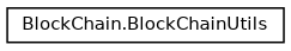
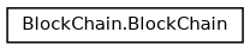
  digraph {
    rankdir=LR
-   n1 [color=black fillcolor=white fontname=Helvetica fontsize=10 height=0.2 label="BlockChain.BlockChainUtils" shape=record style=filled width=0.4]
+   n1 [color=black fillcolor=white fontname=Helvetica fontsize=10 height=0.2 label="BlockChain.BlockChain" shape=record style=filled width=0.4]
  }
